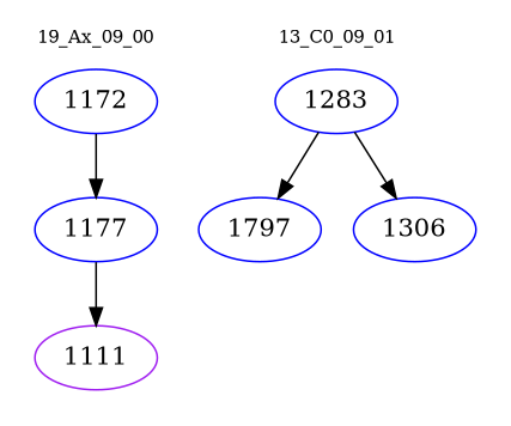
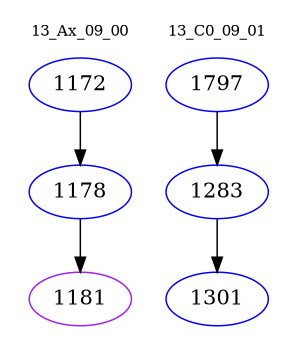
  digraph {
    node [color=blue]
    edge [color=black]
    n1 [label=1172]
-   n2 [label=1177]
-   n3 [color=purple label=1111]
+   n2 [label=1178]
+   n3 [color=purple label=1181]
    n4 [label=1283]
    n5 [label=1797]
-   n6 [label=1306]
+   n6 [label=1301]
    subgraph cluster_1 {
      color=white
      fontsize=10
-     label="19_Ax_09_00"
+     label="13_Ax_09_00"
      n1
      n2
      n3
    }
    subgraph cluster_2 {
      color=white
      fontsize=10
      label="13_C0_09_01"
      n4
      n5
      n6
    }
    n1 -> n2
    n2 -> n3
-   n4 -> n5
+   n5 -> n4
    n4 -> n6
  }
